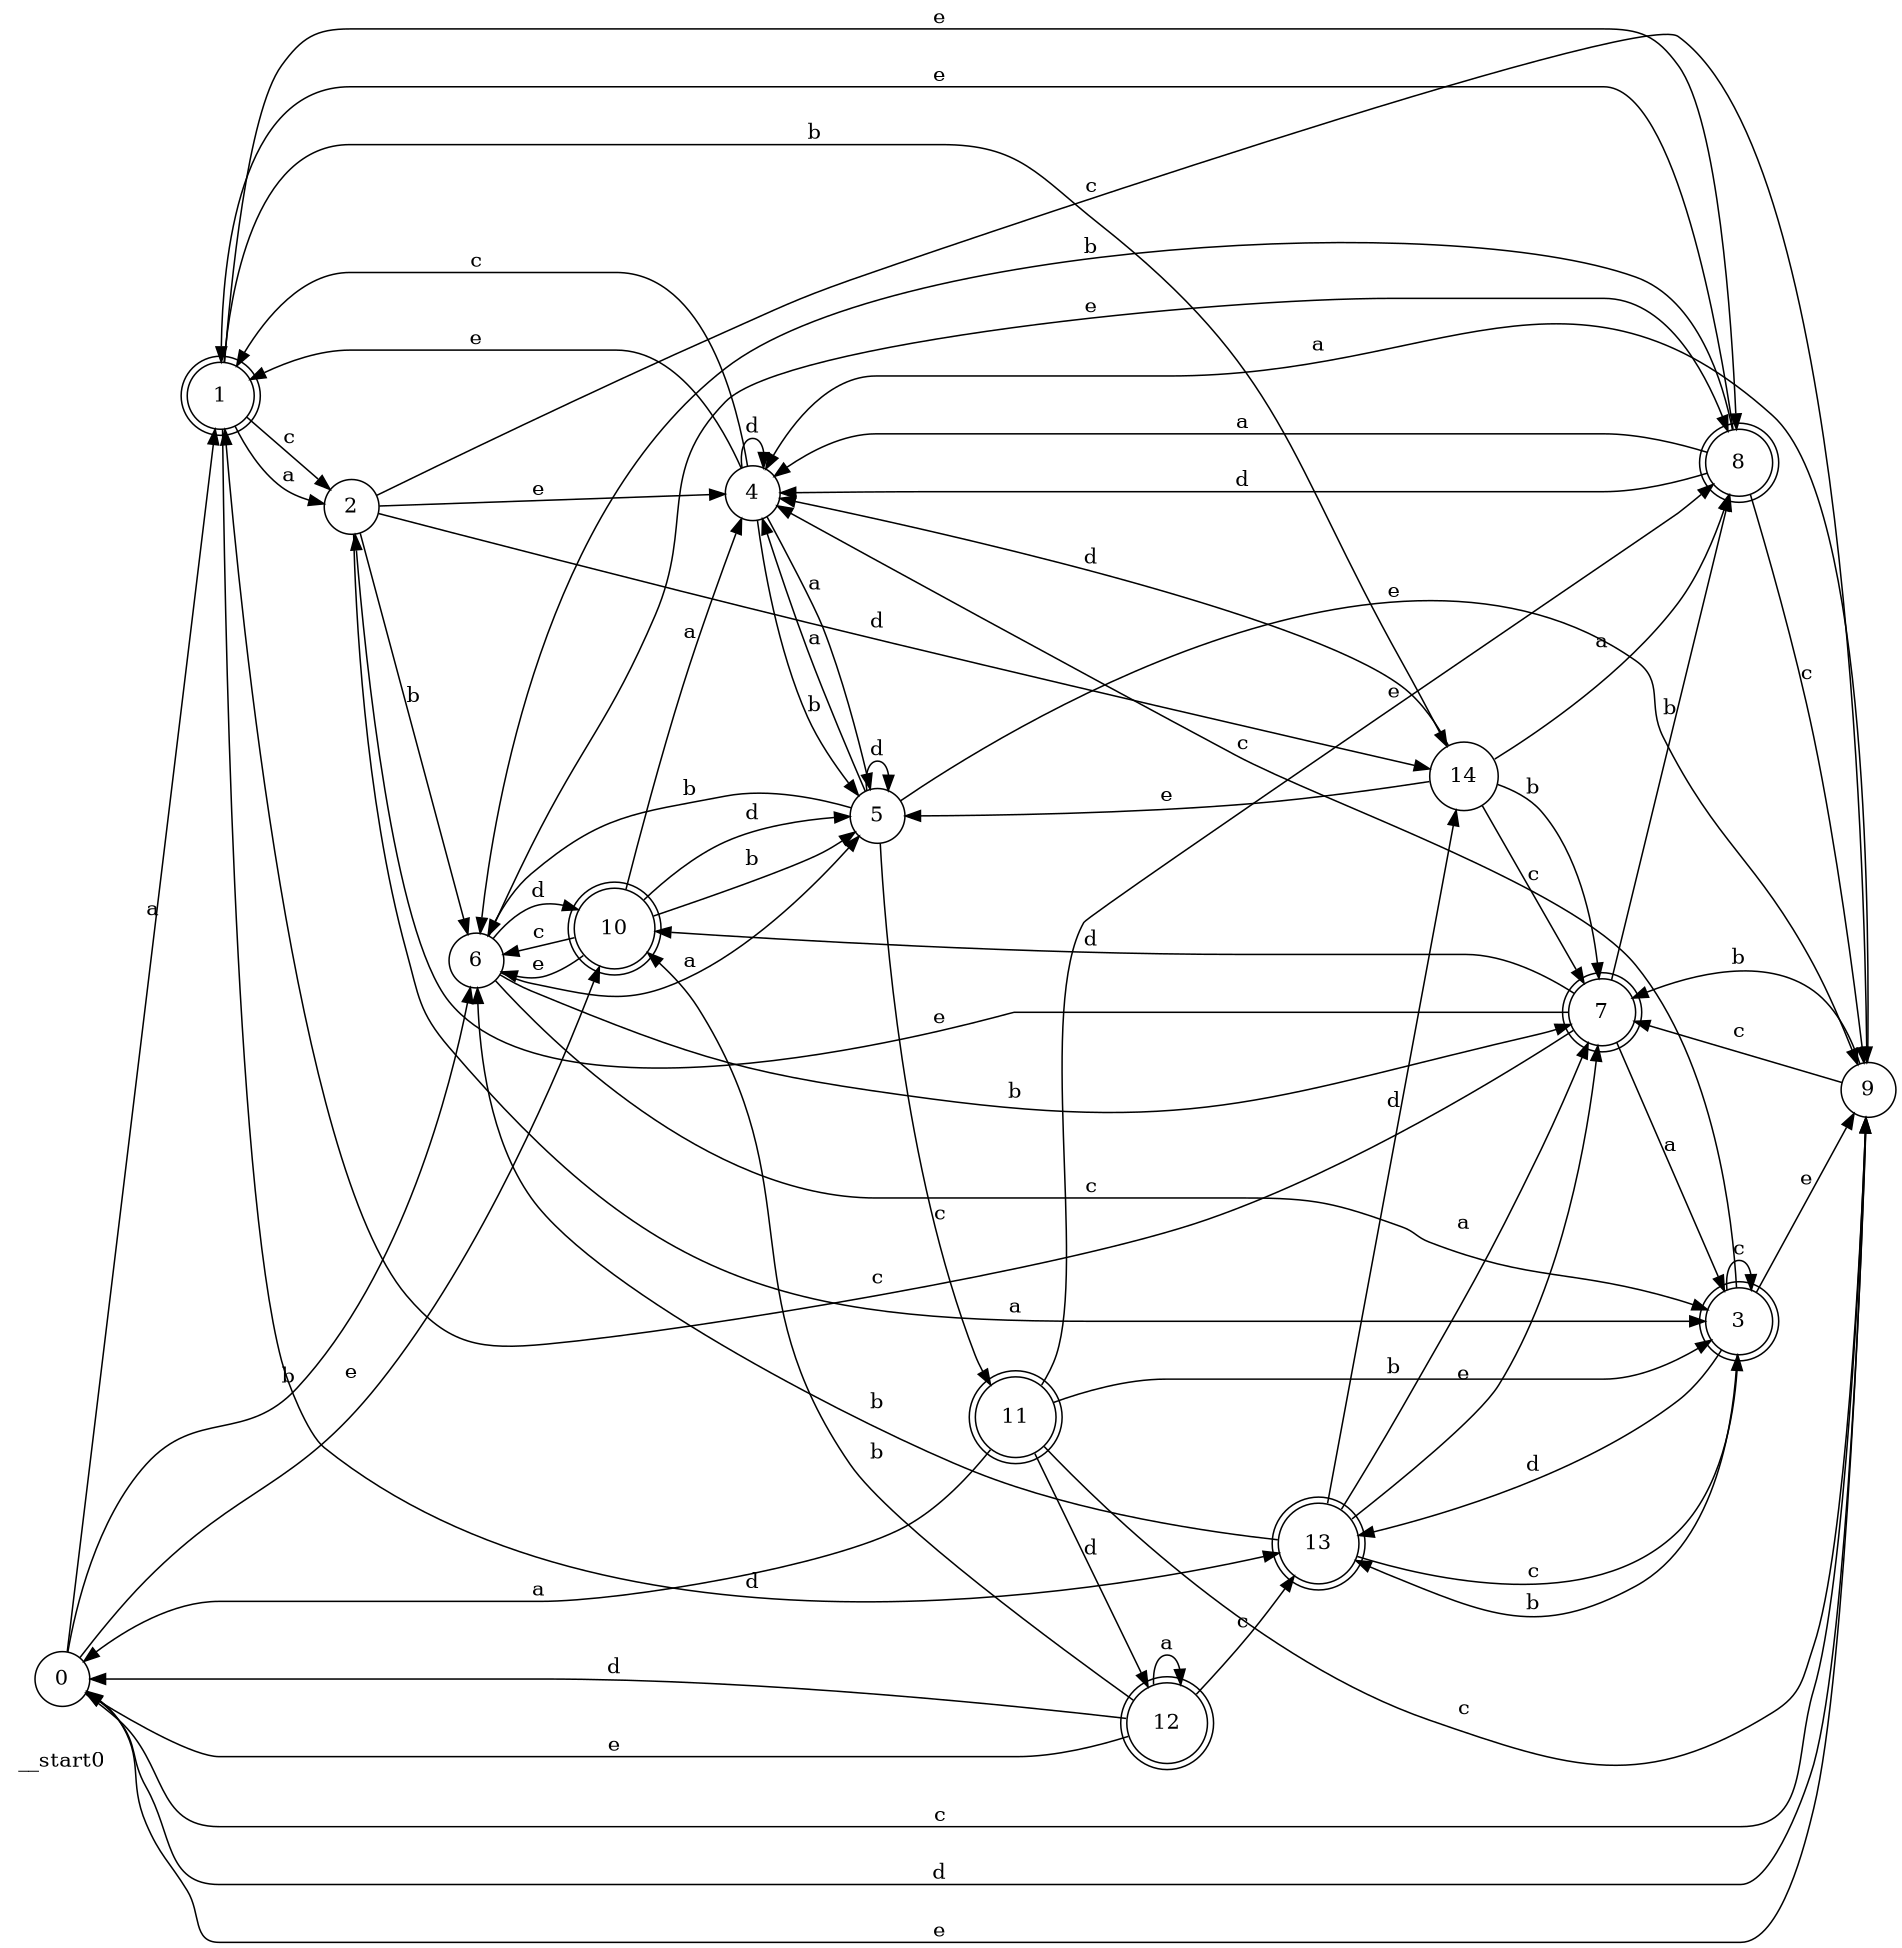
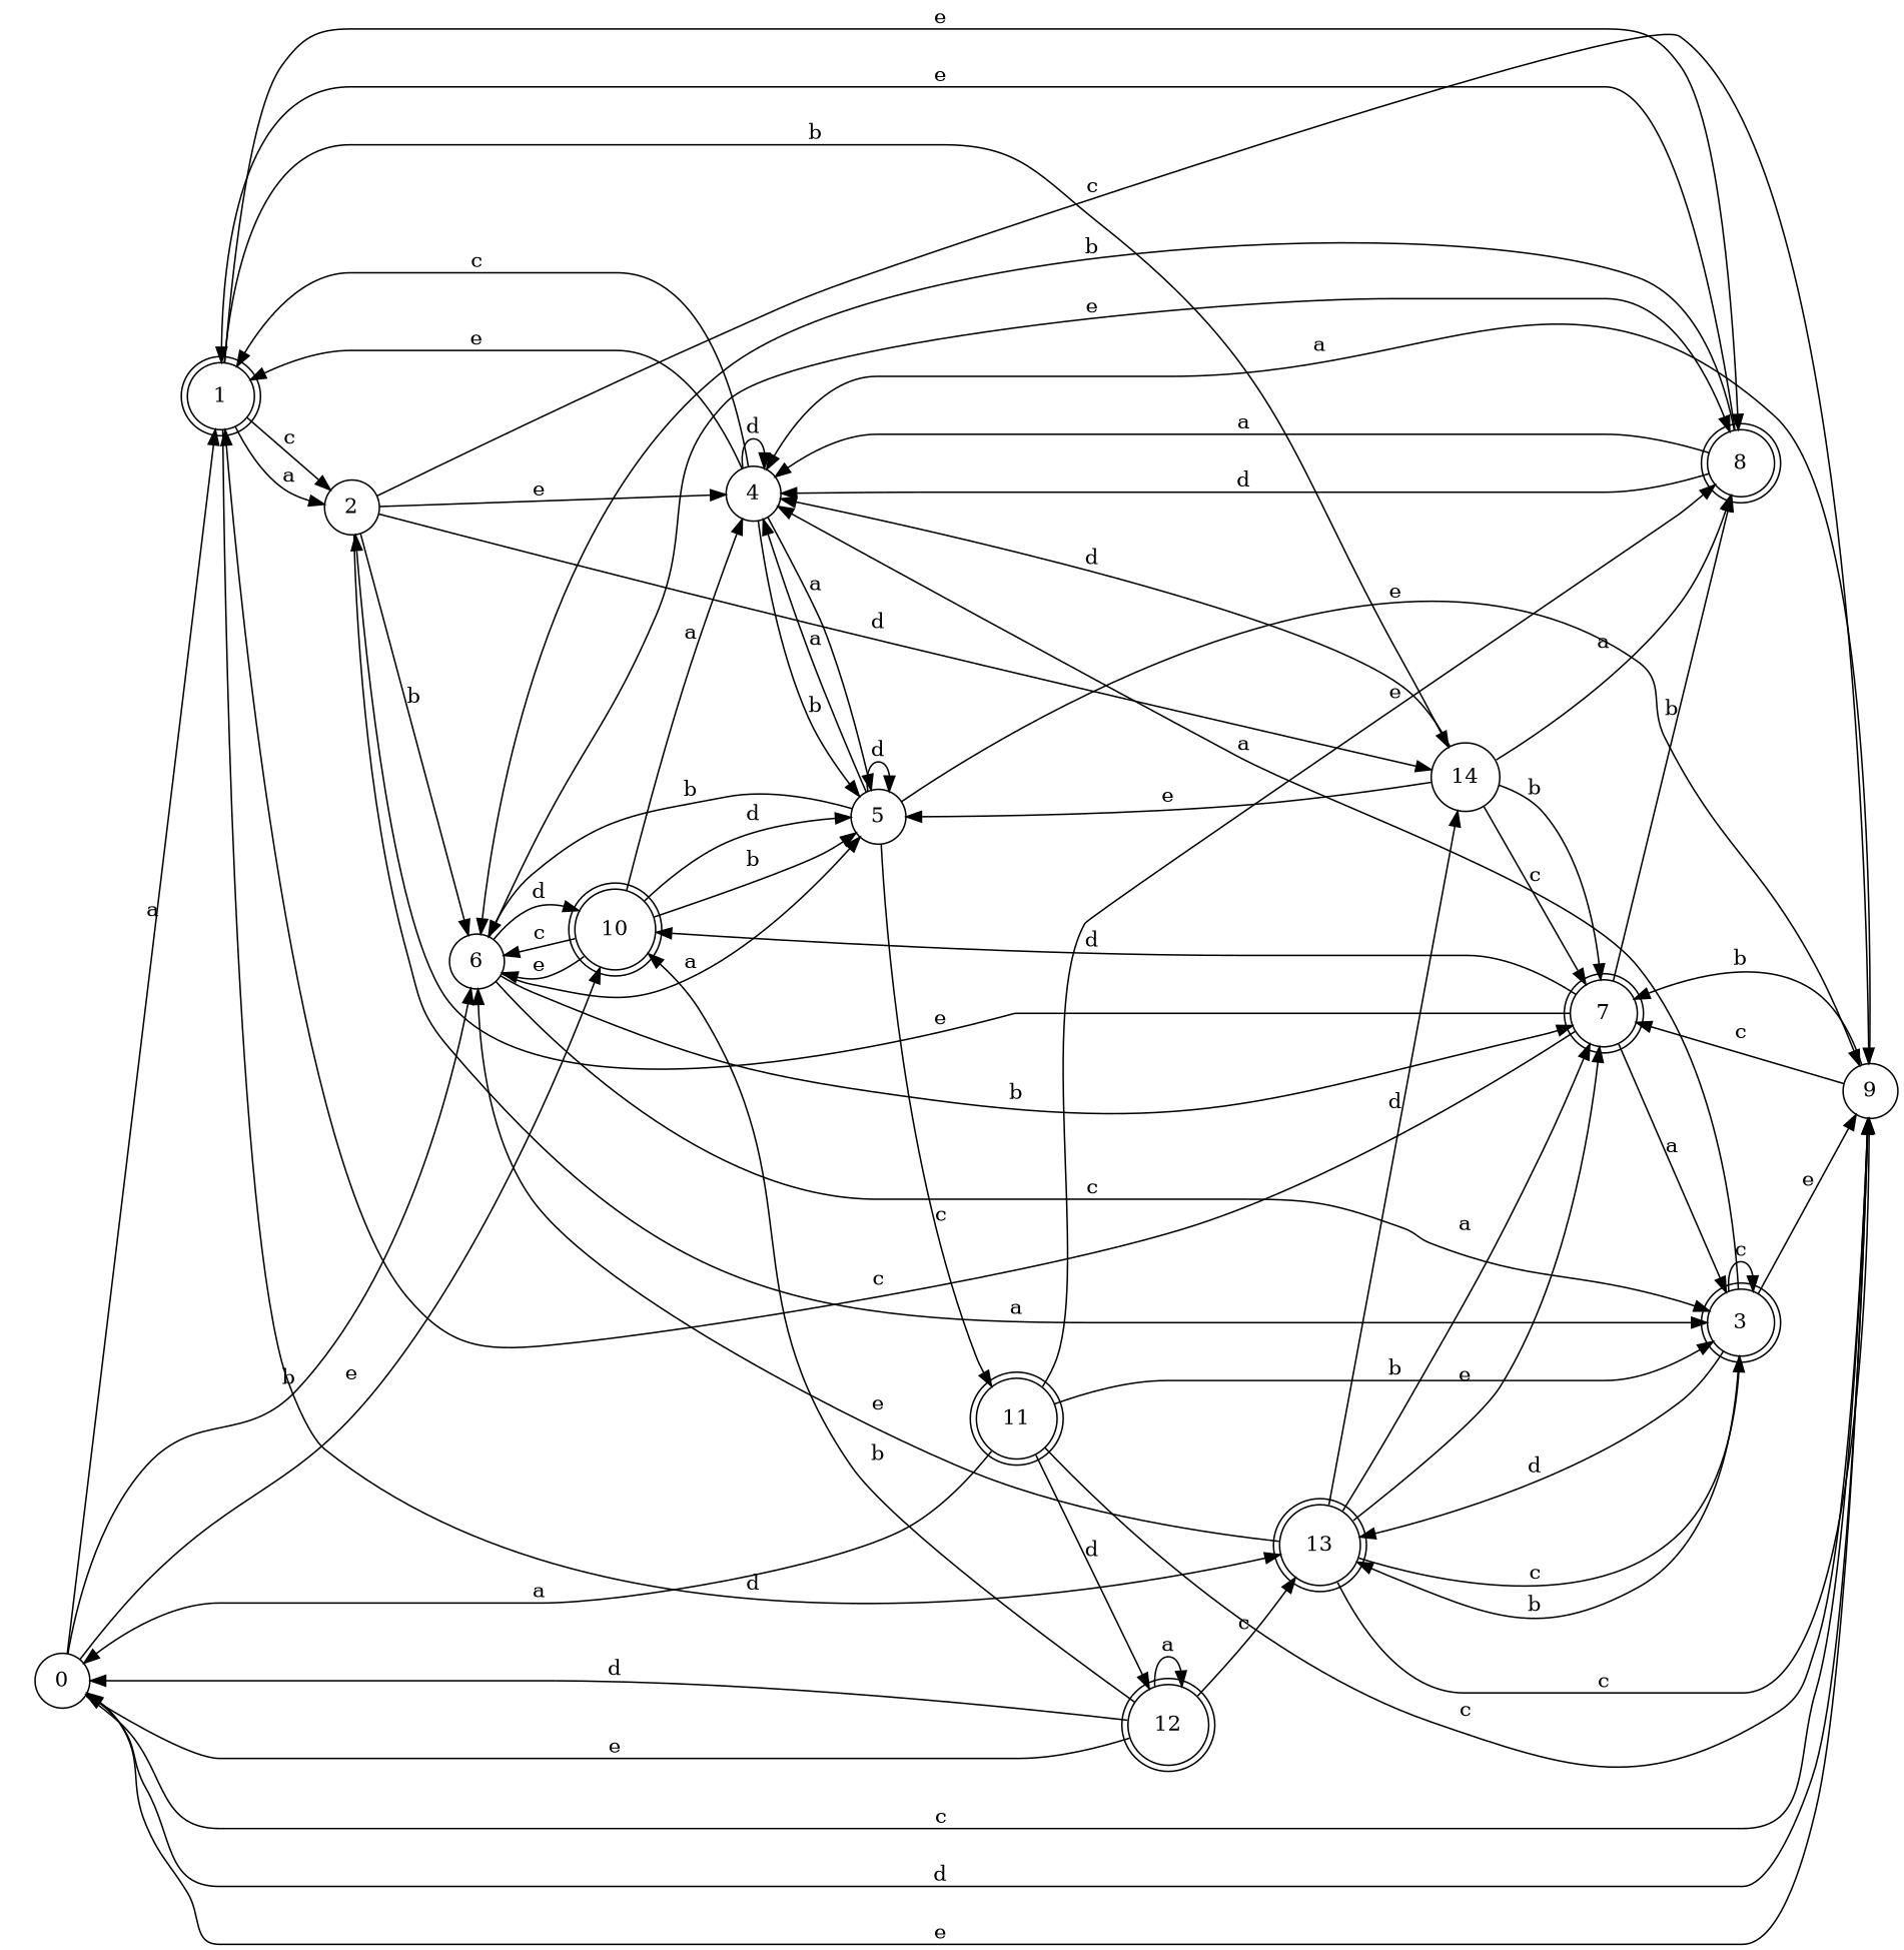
  digraph {
    rankdir=LR
    node [shape=doublecircle color=black fillcolor=white style="rounded,filled"]
-   __start0 [shape=none color="" fillcolor="" style=""]
    n2 [label=0 shape=circle style=filled]
    n3 [label=1]
    n4 [label=6 shape=circle style=filled]
    n5 [label=9 shape=circle style=filled]
    n6 [label=10]
    n7 [label=2 shape=circle style=filled]
    n8 [label=8]
    n9 [label=13]
    n10 [label=14 shape=circle style=filled]
    n11 [label=5 shape=circle style=filled]
    n12 [label=4 shape=circle style=filled]
    n13 [label=11]
    n14 [label=3]
    n15 [label=7]
    n16 [label=12]
    n2 -> n3 [label=a]
    n2 -> n4 [label=b]
    n2 -> n5 [label=c]
    n2 -> n6 [label=e]
    n3 -> n7 [label=a]
    n3 -> n7 [label=c]
    n3 -> n8 [label=e]
    n3 -> n9 [label=d]
    n3 -> n10 [label=b]
    n4 -> n6 [label=d]
    n4 -> n8 [label=e]
    n4 -> n11 [label=a]
    n4 -> n14 [label=c]
    n4 -> n15 [label=b]
    n5 -> n2 [label=d]
    n5 -> n2 [label=e]
    n5 -> n12 [label=a]
    n5 -> n15 [label=b]
    n5 -> n15 [label=c]
    n6 -> n4 [label=c]
    n6 -> n4 [label=e]
    n6 -> n11 [label=b]
    n6 -> n11 [label=d]
    n6 -> n12 [label=a]
    n7 -> n4 [label=b]
    n7 -> n5 [label=c]
    n7 -> n10 [label=d]
    n7 -> n12 [label=e]
    n7 -> n14 [label=a]
    n8 -> n3 [label=e]
    n8 -> n4 [label=b]
-   n8 -> n5 [label=c]
+   n9 -> n5 [label=c]
    n8 -> n12 [label=a]
    n8 -> n12 [label=d]
-   n9 -> n4 [label=b]
+   n9 -> n4 [label=e]
    n9 -> n10 [label=d]
    n9 -> n14 [label=c]
    n9 -> n15 [label=a]
    n9 -> n15 [label=e]
    n10 -> n8 [label=a]
    n10 -> n11 [label=e]
    n10 -> n12 [label=d]
    n10 -> n15 [label=b]
    n10 -> n15 [label=c]
    n11 -> n4 [label=b]
    n11 -> n5 [label=e]
    n11 -> n11 [label=d]
    n11 -> n12 [label=a]
    n11 -> n13 [label=c]
    n12 -> n3 [label=c]
    n12 -> n3 [label=e]
    n12 -> n11 [label=a]
    n12 -> n11 [label=b]
    n12 -> n12 [label=d]
    n13 -> n2 [label=a]
    n13 -> n5 [label=c]
    n13 -> n8 [label=e]
    n13 -> n14 [label=b]
    n13 -> n16 [label=d]
    n14 -> n5 [label=e]
    n14 -> n9 [label=b]
    n14 -> n9 [label=d]
-   n14 -> n12 [label=c]
+   n14 -> n12 [label=a]
    n14 -> n14 [label=c]
    n15 -> n3 [label=c]
    n15 -> n6 [label=d]
    n15 -> n7 [label=e]
    n15 -> n8 [label=b]
    n15 -> n14 [label=a]
    n16 -> n2 [label=d]
    n16 -> n2 [label=e]
    n16 -> n6 [label=b]
    n16 -> n9 [label=c]
    n16 -> n16 [label=a]
  }
